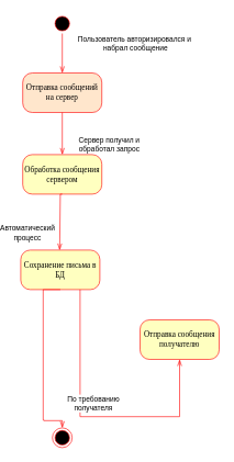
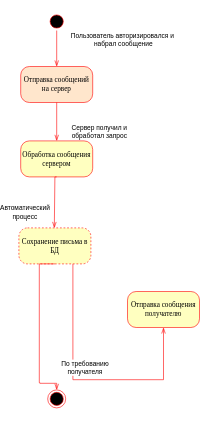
  <mxCell id="0" />
  <mxCell id="1" parent="0" />
  <mxCell id="2" value="" style="ellipse;html=1;shape=startState;fillColor=#000000;strokeColor=#ff0000;rounded=1;shadow=0;comic=0;labelBackgroundColor=none;fontFamily=Verdana;fontSize=12;fontColor=#000000;align=center;direction=south;" parent="1" vertex="1"><mxGeometry x="68" y="20" width="30" height="30" as="geometry" /></mxCell>
  <mxCell id="3" value="Обработка сообщения сервером" style="rounded=1;whiteSpace=wrap;html=1;arcSize=24;fillColor=#ffffc0;strokeColor=#ff0000;shadow=0;comic=0;labelBackgroundColor=none;fontFamily=Verdana;fontSize=12;fontColor=#000000;align=center;" parent="1" vertex="1"><mxGeometry x="23" y="234" width="120" height="60" as="geometry" /></mxCell>
  <mxCell id="4" value="Отправка сообщений на сервер" style="rounded=1;whiteSpace=wrap;html=1;arcSize=24;fillColor=#ffe6cc;strokeColor=#ff0000;shadow=0;comic=0;labelBackgroundColor=none;fontFamily=Verdana;fontSize=12;fontColor=#000000;align=center;" parent="1" vertex="1"><mxGeometry x="23" y="110" width="120" height="60" as="geometry" /></mxCell>
  <mxCell id="5" value="Отправка сообщения получателю" style="rounded=1;whiteSpace=wrap;html=1;arcSize=24;fillColor=#ffffc0;strokeColor=#ff0000;shadow=0;comic=0;labelBackgroundColor=none;fontFamily=Verdana;fontSize=12;fontColor=#000000;align=center;" parent="1" vertex="1"><mxGeometry x="201" y="485" width="120" height="60" as="geometry" /></mxCell>
- <mxCell id="6" value="Сохранение письма в БД" style="rounded=1;whiteSpace=wrap;html=1;arcSize=24;fillColor=#ffffc0;strokeColor=#ff0000;shadow=0;comic=0;labelBackgroundColor=none;fontFamily=Verdana;fontSize=12;fontColor=#000000;align=center;" parent="1" vertex="1"><mxGeometry x="20" y="379" width="120" height="60" as="geometry" /></mxCell>
+ <mxCell id="6" value="Сохранение письма в БД" style="rounded=1;whiteSpace=wrap;html=1;arcSize=24;fillColor=#ffffc0;strokeColor=#ff0000;shadow=0;comic=0;labelBackgroundColor=none;fontFamily=Verdana;fontSize=12;fontColor=#000000;align=center;dashed=1;" parent="1" vertex="1"><mxGeometry x="20" y="379" width="120" height="60" as="geometry" /></mxCell>
  <mxCell id="7" style="edgeStyle=orthogonalEdgeStyle;html=1;labelBackgroundColor=none;endArrow=openThin;endSize=8;strokeColor=#ff0000;fontFamily=Verdana;fontSize=12;align=left;endFill=0;" parent="1" source="2" target="4" edge="1"><mxGeometry relative="1" as="geometry" /></mxCell>
  <mxCell id="8" value="Пользователь авторизировался и&amp;nbsp;&lt;br&gt;набрал сообщение" style="edgeLabel;html=1;align=center;verticalAlign=middle;resizable=0;points=[];" parent="7" vertex="1" connectable="0"><mxGeometry x="-0.517" y="1" relative="1" as="geometry"><mxPoint x="109" y="1" as="offset" /></mxGeometry></mxCell>
  <mxCell id="9" style="edgeStyle=orthogonalEdgeStyle;html=1;entryX=0.5;entryY=0;labelBackgroundColor=none;endArrow=openThin;endSize=8;strokeColor=#ff0000;fontFamily=Verdana;fontSize=12;align=left;entryDx=0;entryDy=0;endFill=0;" parent="1" source="4" target="3" edge="1"><mxGeometry relative="1" as="geometry" /></mxCell>
  <mxCell id="10" value="Сервер получил и&lt;br&gt;обработал запрос" style="edgeLabel;html=1;align=center;verticalAlign=middle;resizable=0;points=[];" parent="9" vertex="1" connectable="0"><mxGeometry x="-0.054" y="-3" relative="1" as="geometry"><mxPoint x="73" y="18" as="offset" /></mxGeometry></mxCell>
  <mxCell id="11" style="edgeStyle=orthogonalEdgeStyle;html=1;entryX=0.492;entryY=0.002;labelBackgroundColor=none;endArrow=openThin;endSize=8;strokeColor=#ff0000;fontFamily=Verdana;fontSize=12;align=left;exitX=0.5;exitY=1;exitDx=0;exitDy=0;entryDx=0;entryDy=0;rounded=0;endFill=0;entryPerimeter=0;" parent="1" source="3" target="6" edge="1"><mxGeometry relative="1" as="geometry"><mxPoint x="83" y="350" as="sourcePoint" /><Array as="points"><mxPoint x="80" y="294" /><mxPoint x="80" y="379" /></Array></mxGeometry></mxCell>
  <mxCell id="12" value="Автоматический &lt;br&gt;процесс" style="edgeLabel;html=1;align=center;verticalAlign=middle;resizable=0;points=[];" parent="11" vertex="1" connectable="0"><mxGeometry x="0.242" y="4" relative="1" as="geometry"><mxPoint x="-54" y="6" as="offset" /></mxGeometry></mxCell>
  <mxCell id="13" style="edgeStyle=orthogonalEdgeStyle;html=1;exitX=0.75;exitY=1;entryX=0.5;entryY=1;labelBackgroundColor=none;endArrow=openThin;endSize=8;strokeColor=#ff0000;fontFamily=Verdana;fontSize=12;align=left;exitDx=0;exitDy=0;rounded=0;entryDx=0;entryDy=0;endFill=0;" parent="1" source="6" target="5" edge="1"><mxGeometry relative="1" as="geometry"><Array as="points"><mxPoint x="110" y="632" /><mxPoint x="261" y="632" /></Array></mxGeometry></mxCell>
  <mxCell id="14" value="По требованию &lt;br&gt;получателя" style="edgeLabel;html=1;align=center;verticalAlign=middle;resizable=0;points=[];" parent="13" vertex="1" connectable="0"><mxGeometry x="0.194" y="-3" relative="1" as="geometry"><mxPoint x="-45" y="-24" as="offset" /></mxGeometry></mxCell>
  <mxCell id="15" value="" style="ellipse;html=1;shape=endState;fillColor=#000000;strokeColor=#ff0000;" parent="1" vertex="1"><mxGeometry x="68" y="649" width="30" height="30" as="geometry" /></mxCell>
  <mxCell id="16" style="edgeStyle=orthogonalEdgeStyle;html=1;labelBackgroundColor=none;endArrow=openThin;endSize=8;strokeColor=#ff0000;fontFamily=Verdana;fontSize=12;align=left;exitX=0.5;exitY=1;exitDx=0;exitDy=0;rounded=0;endFill=0;entryX=0.5;entryY=0;entryDx=0;entryDy=0;" parent="1" source="6" target="15" edge="1"><mxGeometry relative="1" as="geometry"><mxPoint x="13" y="370" as="sourcePoint" /><mxPoint x="37" y="701" as="targetPoint" /><Array as="points"><mxPoint x="54" y="637" /><mxPoint x="55" y="637" /><mxPoint x="55" y="638" /><mxPoint x="83" y="638" /></Array></mxGeometry></mxCell>
